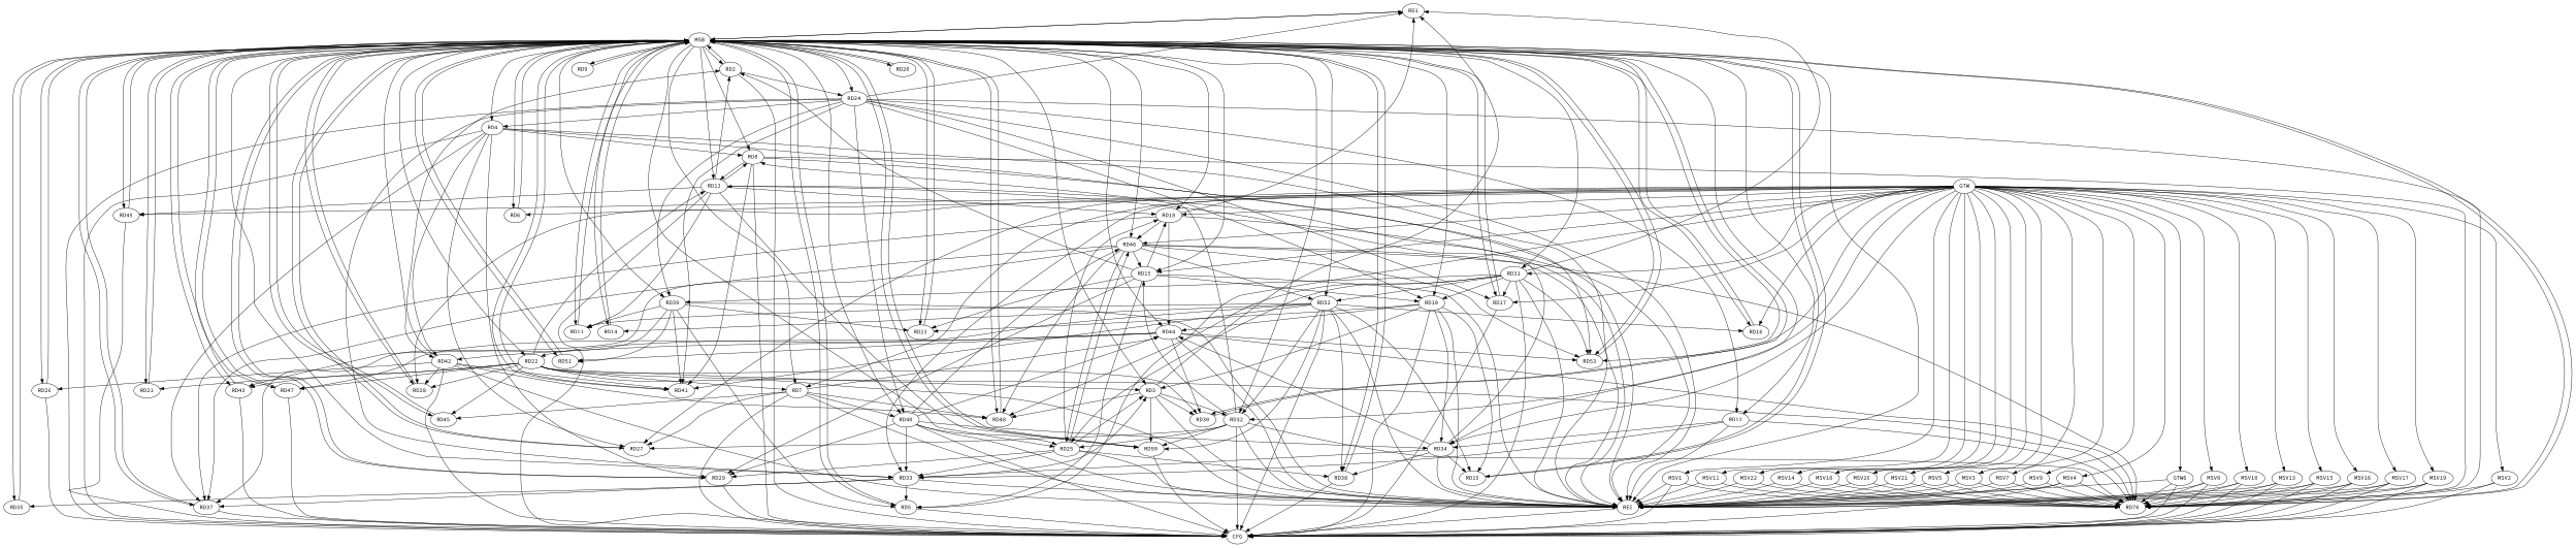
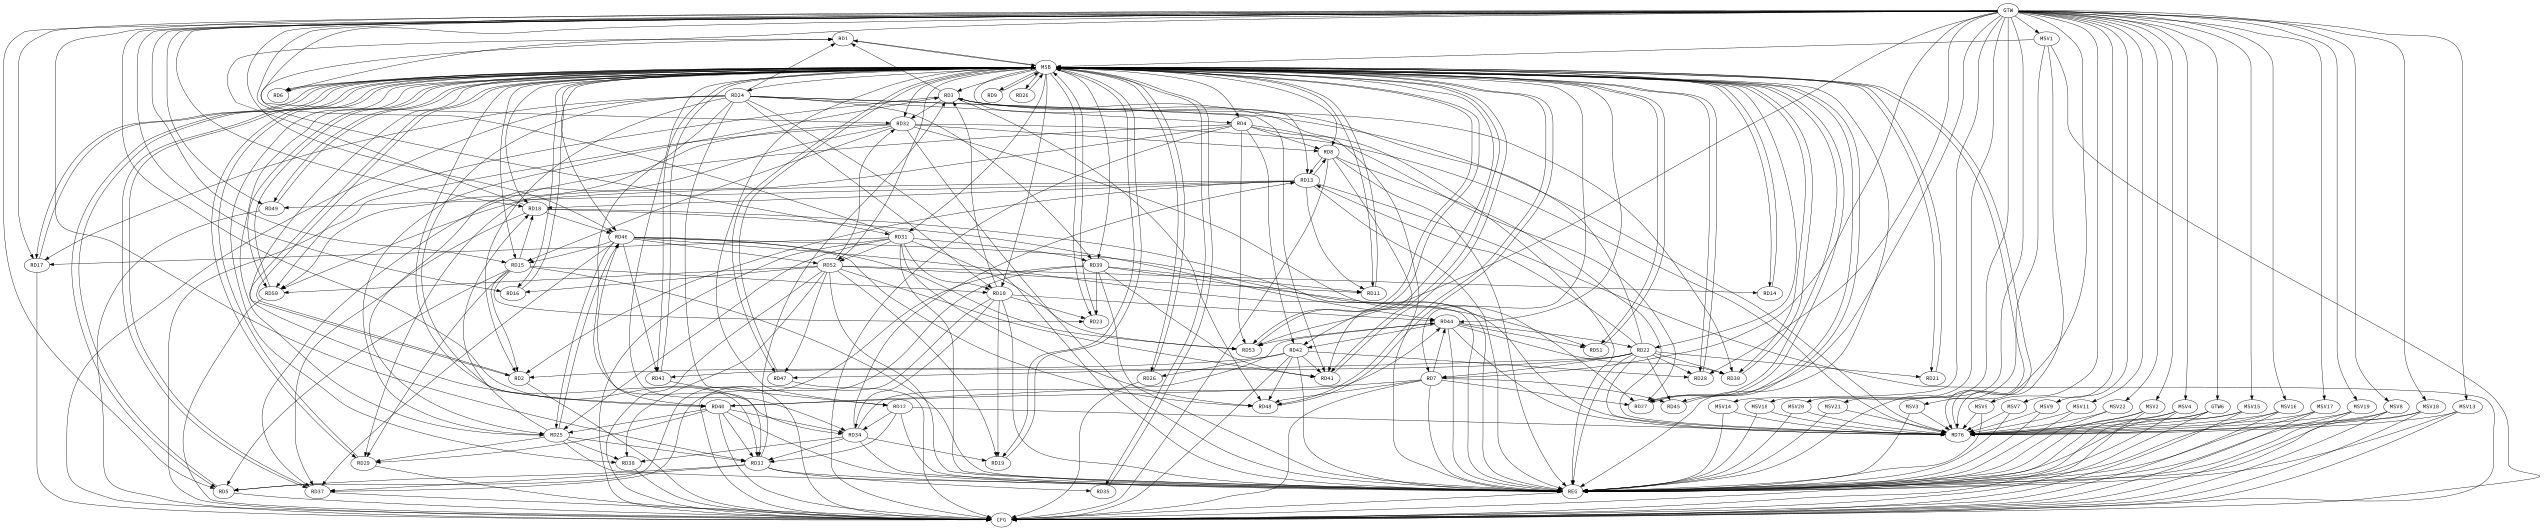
  strict digraph {
    fontname="Source Code Pro"
    node [fontname="Source Code Pro"]
    edge [fontname="Source Code Pro"]
    n1 [label=RD1]
    n2 [label=MSB]
    n3 [label=RD2]
    n4 [label=RD3]
    n5 [label=RD30]
    n6 [label=RD32]
    n7 [label=RD48]
    n8 [label=RD50]
    n9 [label=REG]
    n10 [label=RD4]
    n11 [label=RD8]
    n12 [label=RD27]
    n13 [label=RD29]
    n14 [label=RD37]
    n15 [label=RD42]
    n16 [label=RD53]
    n17 [label=RD5]
    n18 [label=RD6]
    n19 [label=RD7]
    n20 [label=RD40]
    n21 [label=RD44]
    n22 [label=RD45]
    n23 [label=RD13]
    n24 [label=RD76]
    n25 [label=RD41]
    n26 [label=RD9]
    n27 [label=RD10]
    n28 [label=RD19]
    n29 [label=RD23]
    n30 [label=RD34]
    n31 [label=RD11]
    n32 [label=RD12]
    n33 [label=RD33]
    n34 [label=RD18]
    n35 [label=RD49]
    n36 [label=RD14]
    n37 [label=RD15]
    n38 [label=RD16]
    n39 [label=RD17]
    n40 [label=RD46]
    n41 [label=RD20]
    n42 [label=RD21]
    n43 [label=RD22]
    n44 [label=RD28]
    n45 [label=RD43]
    n46 [label=RD47]
    n47 [label=RD24]
    n48 [label=RD39]
    n49 [label=RD25]
    n50 [label=RD38]
    n51 [label=RD26]
    n52 [label=RD31]
    n53 [label=RD52]
    n54 [label=RD35]
    n55 [label=RD51]
    n56 [label=CFG]
    n57 [label=GTW]
    n58 [label=MSV1]
    n59 [label=MSV2]
    n60 [label=MSV3]
    n61 [label=MSV4]
    n62 [label=MSV5]
    n63 [label=GTW6]
    n64 [label=MSV7]
    n65 [label=MSV8]
    n66 [label=MSV9]
    n67 [label=MSV10]
    n68 [label=MSV11]
    n69 [label=MSV22]
    n70 [label=MSV13]
    n71 [label=MSV14]
    n72 [label=MSV15]
    n73 [label=MSV16]
    n74 [label=MSV17]
    n75 [label=MSV18]
    n76 [label=MSV19]
    n77 [label=MSV20]
    n78 [label=MSV21]
    n1 -> n2
    n2 -> n1
    n2 -> n3
    n2 -> n4
    n2 -> n5
    n2 -> n6
    n2 -> n7
    n2 -> n8
    n2 -> n9
    n2 -> n10
    n2 -> n11
    n2 -> n12
    n2 -> n13
    n2 -> n14
    n2 -> n15
    n2 -> n16
    n2 -> n17
    n2 -> n18
    n2 -> n19
    n2 -> n20
    n2 -> n21
    n2 -> n22
    n2 -> n23
    n2 -> n24
    n2 -> n25
    n2 -> n26
    n2 -> n27
    n2 -> n28
    n2 -> n29
    n2 -> n30
    n2 -> n31
    n2 -> n32
    n2 -> n33
    n2 -> n34
    n2 -> n35
    n2 -> n36
    n2 -> n37
    n2 -> n38
    n2 -> n39
    n2 -> n40
    n2 -> n41
    n2 -> n42
    n2 -> n43
    n2 -> n44
    n2 -> n45
    n2 -> n46
    n2 -> n47
    n2 -> n48
    n2 -> n49
    n2 -> n50
    n2 -> n51
    n2 -> n52
    n2 -> n53
    n2 -> n54
    n2 -> n55
    n3 -> n2
    n3 -> n56
    n4 -> n1
    n4 -> n5
    n4 -> n6
    n4 -> n7
    n4 -> n8
    n4 -> n9
    n5 -> n2
    n6 -> n8
    n6 -> n9
    n6 -> n11
    n6 -> n12
    n6 -> n24
    n6 -> n37
    n6 -> n49
    n6 -> n56
    n7 -> n2
    n8 -> n2
    n8 -> n56
    n9 -> n56
    n10 -> n9
    n10 -> n11
    n10 -> n12
    n10 -> n13
    n10 -> n14
    n10 -> n15
    n10 -> n16
    n10 -> n56
    n11 -> n9
    n11 -> n23
    n11 -> n24
    n11 -> n25
    n11 -> n56
    n12 -> n2
    n13 -> n2
    n13 -> n56
    n14 -> n2
    n14 -> n56
    n15 -> n3
    n15 -> n7
    n15 -> n9
    n15 -> n25
    n15 -> n44
    n15 -> n51
    n15 -> n56
    n16 -> n2
    n17 -> n2
    n17 -> n56
    n18 -> n2
    n19 -> n7
    n19 -> n9
    n19 -> n12
    n19 -> n20
    n19 -> n21
    n19 -> n22
    n19 -> n56
    n20 -> n9
    n20 -> n13
    n20 -> n21
    n20 -> n30
    n20 -> n33
    n20 -> n40
    n20 -> n49
    n20 -> n56
    n21 -> n5
    n21 -> n9
    n21 -> n15
    n21 -> n16
    n21 -> n24
    n21 -> n43
    n21 -> n55
    n22 -> n2
    n23 -> n3
    n23 -> n8
    n23 -> n9
    n23 -> n11
    n23 -> n31
    n23 -> n34
    n23 -> n35
    n23 -> n56
    n24 -> n2
    n25 -> n2
    n26 -> n2
    n27 -> n4
    n27 -> n9
    n27 -> n21
    n27 -> n28
    n27 -> n29
    n27 -> n30
    n27 -> n56
    n28 -> n2
    n29 -> n2
    n30 -> n9
    n30 -> n21
    n30 -> n23
    n30 -> n28
    n30 -> n33
    n30 -> n50
    n31 -> n2
    n32 -> n9
    n32 -> n24
    n32 -> n30
    n32 -> n33
    n33 -> n4
    n33 -> n9
    n33 -> n14
    n33 -> n17
    n33 -> n54
    n34 -> n1
    n34 -> n9
    n34 -> n14
    n34 -> n21
    n34 -> n40
    n35 -> n2
    n35 -> n56
    n36 -> n2
    n37 -> n3
    n37 -> n9
    n37 -> n13
    n37 -> n17
    n37 -> n27
    n37 -> n29
    n37 -> n34
    n38 -> n2
    n39 -> n2
    n39 -> n56
    n40 -> n7
    n40 -> n9
    n40 -> n14
    n40 -> n16
    n40 -> n24
    n40 -> n37
    n40 -> n45
    n40 -> n49
    n40 -> n53
    n41 -> n2
    n42 -> n2
    n43 -> n4
    n43 -> n5
    n43 -> n9
    n43 -> n19
    n43 -> n22
    n43 -> n23
    n43 -> n24
    n43 -> n42
    n43 -> n44
    n43 -> n45
    n43 -> n46
    n44 -> n2
    n45 -> n2
    n45 -> n56
    n46 -> n2
    n46 -> n56
    n47 -> n1
-   n3 -> n47
+   n47 -> n3
    n47 -> n9
    n47 -> n10
    n47 -> n20
    n47 -> n24
    n47 -> n25
    n47 -> n27
    n47 -> n32
    n47 -> n33
    n47 -> n39
    n47 -> n48
    n47 -> n56
    n48 -> n9
    n48 -> n14
    n48 -> n17
    n48 -> n25
    n48 -> n29
    n48 -> n31
    n48 -> n55
    n49 -> n4
    n49 -> n9
    n49 -> n13
    n49 -> n33
    n49 -> n34
    n49 -> n40
    n49 -> n50
-   n50 -> n2
+   n58 -> n2
    n50 -> n56
    n51 -> n2
    n51 -> n56
    n52 -> n1
    n52 -> n7
    n52 -> n9
    n52 -> n16
    n52 -> n27
    n52 -> n39
    n52 -> n48
    n52 -> n49
    n52 -> n53
    n52 -> n56
    n53 -> n6
    n53 -> n8
    n53 -> n9
    n53 -> n25
    n53 -> n28
    n53 -> n31
    n53 -> n36
    n53 -> n38
    n53 -> n46
    n53 -> n50
    n53 -> n56
    n54 -> n2
    n55 -> n2
    n57 -> n6
    n57 -> n12
    n57 -> n16
    n57 -> n17
    n57 -> n18
    n57 -> n19
    n57 -> n30
    n57 -> n33
    n57 -> n34
    n57 -> n35
    n57 -> n37
    n57 -> n38
    n57 -> n39
    n57 -> n40
    n57 -> n44
    n57 -> n52
    n57 -> n58
    n57 -> n59
    n57 -> n60
    n57 -> n61
    n57 -> n62
    n57 -> n63
    n57 -> n64
    n57 -> n65
    n57 -> n66
    n57 -> n67
    n57 -> n68
    n57 -> n69
    n57 -> n70
    n57 -> n71
    n57 -> n72
    n57 -> n73
    n57 -> n74
    n57 -> n75
    n57 -> n76
    n57 -> n77
    n57 -> n78
    n58 -> n9
    n58 -> n24
    n58 -> n56
+   n59 -> n9
    n59 -> n24
    n59 -> n56
    n60 -> n9
    n60 -> n24
    n61 -> n9
    n61 -> n24
    n61 -> n56
    n62 -> n9
    n62 -> n24
    n63 -> n9
    n63 -> n24
    n63 -> n56
    n64 -> n9
    n64 -> n24
    n65 -> n9
    n65 -> n24
    n65 -> n56
    n66 -> n9
    n66 -> n24
    n67 -> n9
    n67 -> n24
    n67 -> n56
    n68 -> n9
    n68 -> n24
    n69 -> n9
    n69 -> n24
    n70 -> n9
    n70 -> n24
    n70 -> n56
    n71 -> n9
    n71 -> n24
    n72 -> n9
    n72 -> n24
    n72 -> n56
    n73 -> n9
    n73 -> n24
    n73 -> n56
    n74 -> n9
    n74 -> n24
    n74 -> n56
    n75 -> n9
    n75 -> n24
    n76 -> n9
    n76 -> n24
    n76 -> n56
    n77 -> n9
    n77 -> n24
    n78 -> n9
    n78 -> n24
  }
